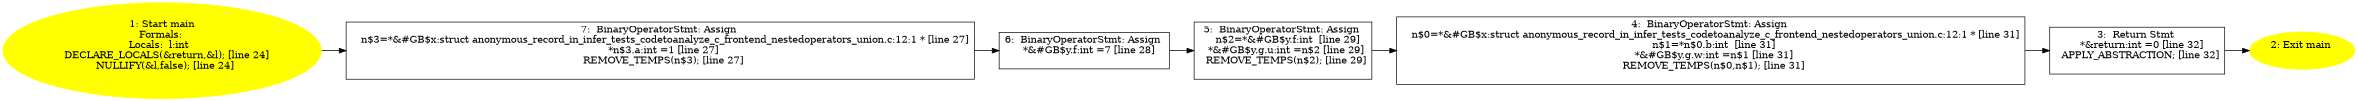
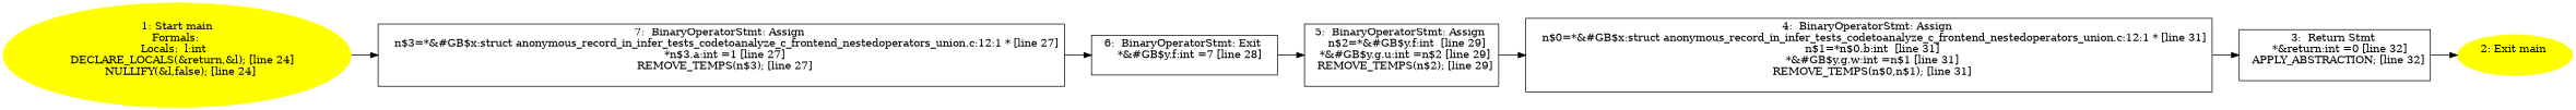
  digraph {
    rankdir=LR
    node [shape=box]
    n1 [label="7:  BinaryOperatorStmt: Assign \n   n$3=*&#GB$x:struct anonymous_record_in_infer_tests_codetoanalyze_c_frontend_nestedoperators_union.c:12:1 * [line 27]\n  *n$3.a:int =1 [line 27]\n  REMOVE_TEMPS(n$3); [line 27]\n "]
-   n2 [label="6:  BinaryOperatorStmt: Assign \n   *&#GB$y.f:int =7 [line 28]\n "]
+   n2 [label="6:  BinaryOperatorStmt: Exit \n   *&#GB$y.f:int =7 [line 28]\n "]
    n3 [label="5:  BinaryOperatorStmt: Assign \n   n$2=*&#GB$y.f:int  [line 29]\n  *&#GB$y.g.u:int =n$2 [line 29]\n  REMOVE_TEMPS(n$2); [line 29]\n "]
    n4 [label="4:  BinaryOperatorStmt: Assign \n   n$0=*&#GB$x:struct anonymous_record_in_infer_tests_codetoanalyze_c_frontend_nestedoperators_union.c:12:1 * [line 31]\n  n$1=*n$0.b:int  [line 31]\n  *&#GB$y.g.w:int =n$1 [line 31]\n  REMOVE_TEMPS(n$0,n$1); [line 31]\n "]
    n5 [label="3:  Return Stmt \n   *&return:int =0 [line 32]\n  APPLY_ABSTRACTION; [line 32]\n "]
    n6 [color=yellow label="2: Exit main \n  " style=filled shape=""]
    n7 [color=yellow label="1: Start main\nFormals: \nLocals:  l:int  \n   DECLARE_LOCALS(&return,&l); [line 24]\n  NULLIFY(&l,false); [line 24]\n " style=filled shape=""]
    n1 -> n2
    n2 -> n3
    n3 -> n4
    n4 -> n5
    n5 -> n6
    n7 -> n1
  }
